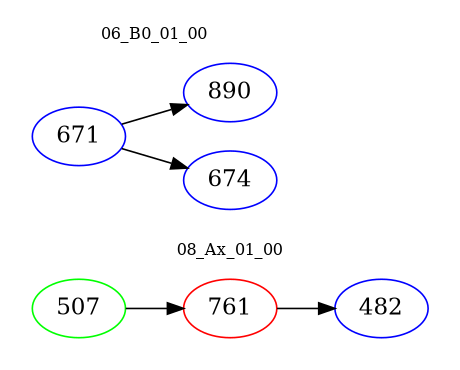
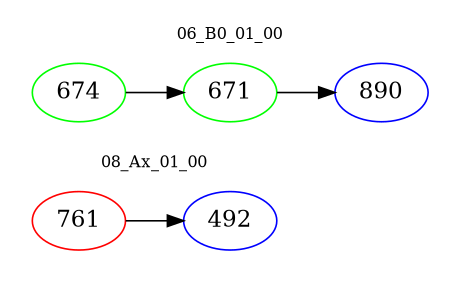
  digraph {
    rankdir=LR
    node [color=blue]
    edge [color=black]
-   n1 [color=green label=507]
-   n2 [label=482]
+   n2 [label=492]
    n3 [color=red label=761]
-   n4 [label=671]
-   n5 [label=674]
+   n4 [color=green label=671]
+   n5 [color=green label=674]
    n6 [label=890]
    subgraph cluster_1 {
      color=white
      fontsize=10
      label="08_Ax_01_00"
-     n1
      n2
      n3
    }
    subgraph cluster_2 {
      color=white
      fontsize=10
      label="06_B0_01_00"
      n4
      n5
      n6
    }
-   n1 -> n3
    n3 -> n2
-   n4 -> n5
+   n5 -> n4
    n4 -> n6
  }
